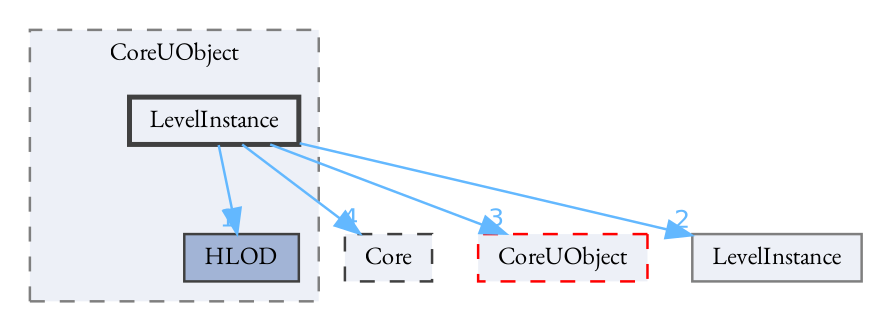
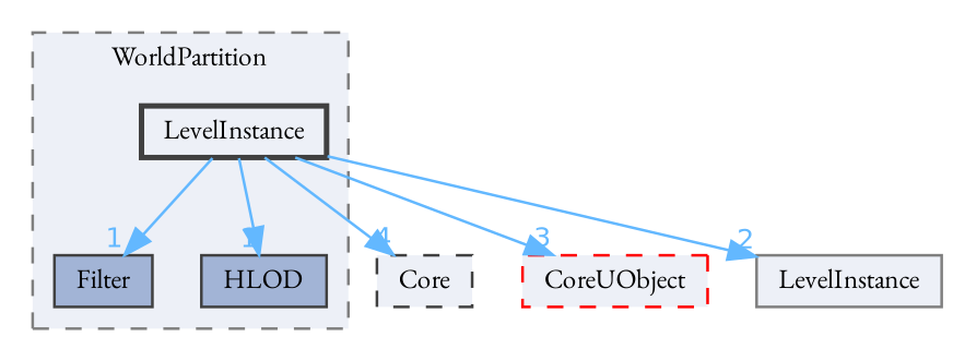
  digraph {
    compound=true
    fontname="EB Garamond"
    node [color=grey25 fillcolor="#edf0f7" fontname="EB Garamond" fontsize=10 shape=box style=filled]
    edge [color=steelblue1 fontcolor=steelblue1 fontname="EB Garamond" fontsize=10 headlabel=1 labeldistance=1.5 labelfontname=Helvetica labelfontsize=10]
+   n1 [fillcolor="#a2b4d6" height=0.2 label=Filter width=0.4]
    n2 [fillcolor="#a2b4d6" height=0.2 label=HLOD width=0.4]
    n3 [height=0.2 label=LevelInstance style="filled,bold" width=0.4]
    n4 [height=0.2 label=Core style="filled,dashed" width=0.4]
    n5 [color=red height=0.2 label=CoreUObject style="filled,dashed" width=0.4]
    n6 [color=grey50 height=0.2 label=LevelInstance width=0.4]
    subgraph cluster_1 {
      bgcolor="#edf0f7"
      fontsize=10
-     label=CoreUObject
+     label=WorldPartition
      pencolor=grey50
      style="filled,dashed"
+     n1
      n2
      n3
    }
+   n3 -> n1
    n3 -> n2
    n3 -> n4 [headlabel=4]
    n3 -> n5 [headlabel=3]
    n3 -> n6 [headlabel=2]
  }
